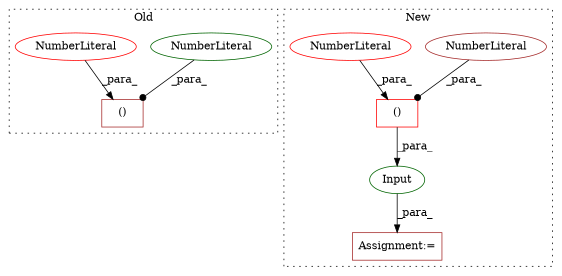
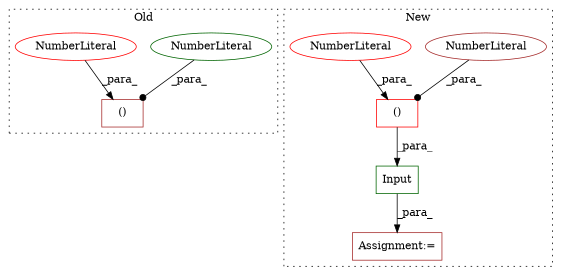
  digraph {
    node [a=34 l=19 s=601 shape=box color=brown]
    edge [arrowhead=normal]
    n1 [a=106 label="()"]
    n2 [l=3 label=NumberLiteral s=617 shape=ellipse color=darkgreen]
    n3 [l=3 label=NumberLiteral shape=ellipse color=red]
-   n4 [a=32 l="11,2" label=Input s="740,770" shape=ellipse color=darkgreen]
+   n4 [a=32 l="11,2" label=Input s="740,770" color=darkgreen]
    n5 [a=7 l=1 label="Assignment:=" s=739]
    n6 [a=106 label="()" s=751 color=red]
    n7 [l=2 label=NumberLiteral s=768 shape=ellipse]
    n8 [l=4 label=NumberLiteral s=751 shape=ellipse color=red]
    subgraph cluster_1 {
      label=Old
      style=dotted
      n1
      n2
      n3
    }
    subgraph cluster_2 {
      label=New
      style=dotted
      n4
      n5
      n6
      n7
      n8
    }
    n2 -> n1 [label=_para_ arrowhead=dot]
    n3 -> n1 [label=_para_]
    n4 -> n5 [label=_para_]
    n6 -> n4 [label=_para_]
    n7 -> n6 [label=_para_ arrowhead=dot]
    n8 -> n6 [label=_para_]
  }
